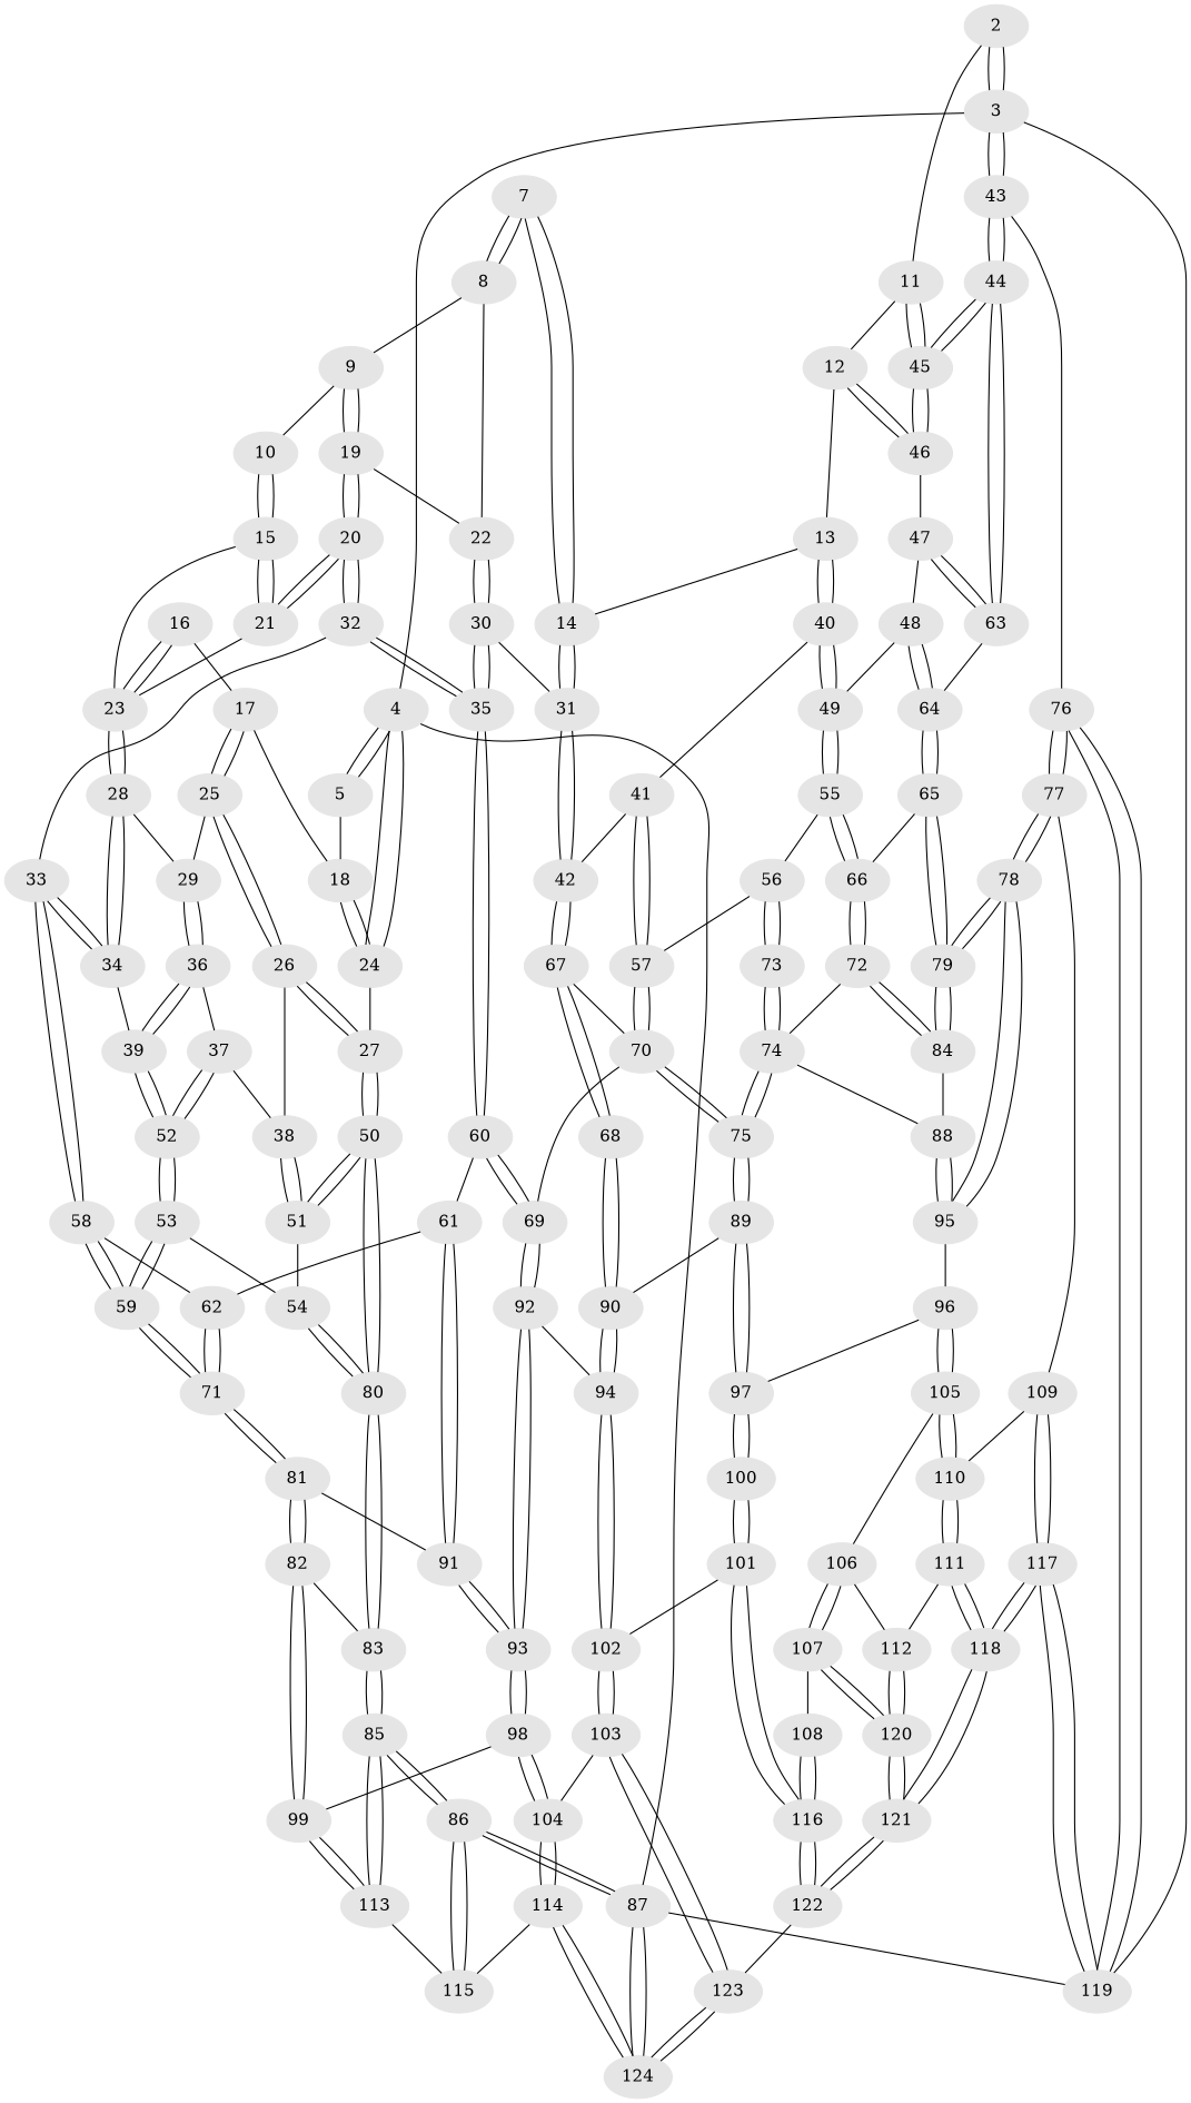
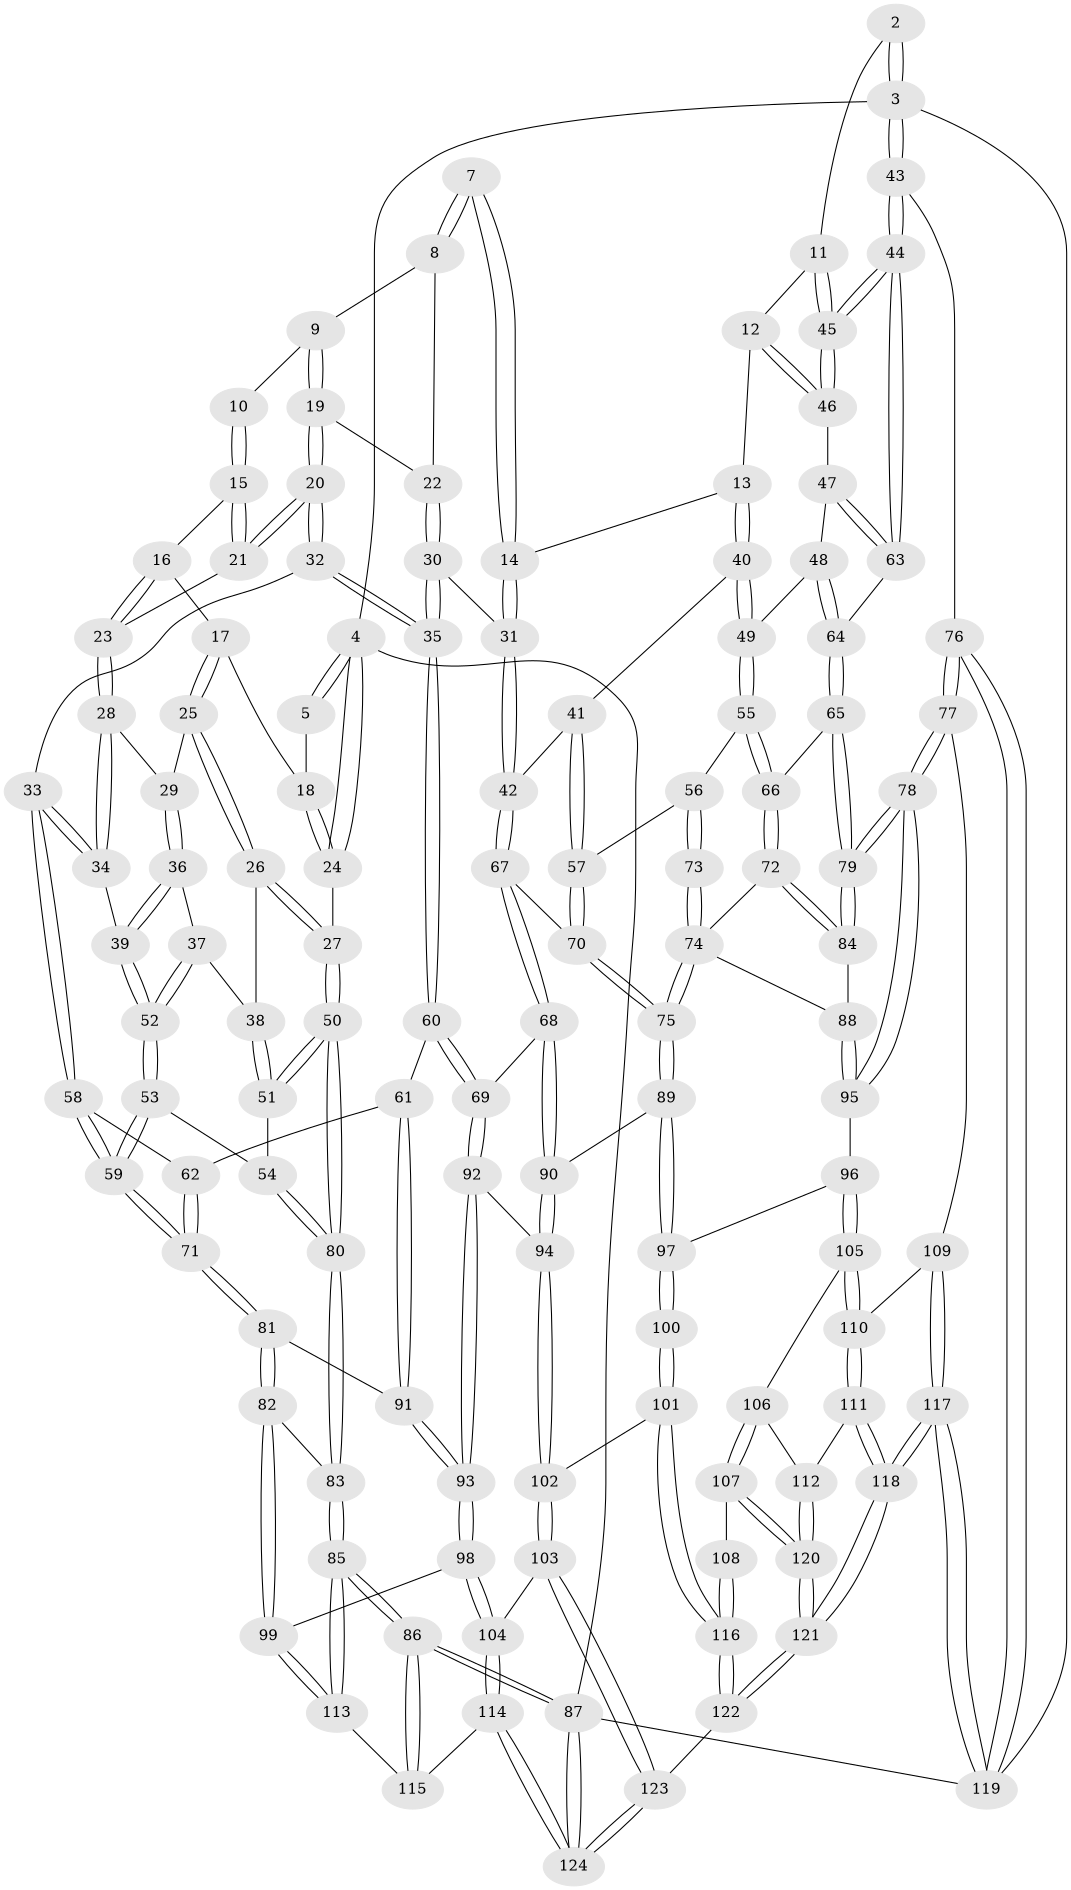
  graph {
    node [color=gray90 style=filled]
    2
    3
    11
    7
    8
    14
    4
    43
    119
    12
    45
    5
    24
    87
    44
    76
    18
    27
    124
    10
    15
    9
    22
    31
    19
    30
    20
    16
    21
    13
    46
    40
    47
    41
    49
    42
    17
    23
    25
    28
    26
    29
    32
    35
    33
    34
    50
    38
    36
    51
    80
    39
    37
    60
    67
    58
    59
    62
    52
    61
    69
    53
    54
    57
    55
    70
    68
    63
    77
    64
    48
    65
    56
    66
    83
    71
    73
    72
    74
    75
    81
    91
    92
    93
    79
    84
    90
    94
    89
    82
    88
    95
    97
    78
    109
    110
    117
    96
    85
    99
    113
    86
    115
    100
    102
    98
    104
    103
    105
    106
    101
    114
    116
    108
    122
    123
    107
    112
    111
    120
    121
    118
    2 -- 3
    2 -- 3
    2 -- 11
    3 -- 4
    3 -- 43
    3 -- 43
    3 -- 119
    11 -- 12
    11 -- 45
    11 -- 45
    7 -- 8
    7 -- 8
    7 -- 14
    7 -- 14
    8 -- 9
    8 -- 22
    14 -- 31
    14 -- 31
    4 -- 5
    4 -- 5
    4 -- 24
    4 -- 24
    4 -- 87
    43 -- 44
    43 -- 44
    43 -- 76
    12 -- 13
    12 -- 46
    12 -- 46
    45 -- 46
    45 -- 46
    5 -- 18
    24 -- 27
    87 -- 119
    87 -- 124
    87 -- 124
    44 -- 45
    44 -- 45
    44 -- 63
    44 -- 63
    76 -- 119
    76 -- 119
    76 -- 77
    76 -- 77
    18 -- 24
    18 -- 24
    27 -- 50
    27 -- 50
    10 -- 15
    10 -- 15
-   15 -- 23
+   15 -- 16
    15 -- 21
    15 -- 21
    9 -- 10
    9 -- 19
    9 -- 19
    22 -- 30
    22 -- 30
    31 -- 42
    31 -- 42
    19 -- 22
    19 -- 20
    19 -- 20
    30 -- 31
    30 -- 35
    30 -- 35
    20 -- 21
    20 -- 21
    20 -- 32
    20 -- 32
    16 -- 17
    16 -- 23
    16 -- 23
    21 -- 23
    13 -- 14
    13 -- 40
    13 -- 40
    46 -- 47
    40 -- 41
    40 -- 49
    40 -- 49
    47 -- 63
    47 -- 63
    47 -- 48
    41 -- 42
    41 -- 57
    41 -- 57
    49 -- 55
    49 -- 55
    42 -- 67
    42 -- 67
    17 -- 18
    17 -- 25
    17 -- 25
    23 -- 28
    23 -- 28
    25 -- 26
    25 -- 26
    25 -- 29
    28 -- 29
    28 -- 34
    28 -- 34
    26 -- 27
    26 -- 27
    26 -- 38
    29 -- 36
    29 -- 36
    32 -- 35
    32 -- 35
    32 -- 33
    35 -- 60
    35 -- 60
    33 -- 34
    33 -- 34
    33 -- 58
    33 -- 58
    34 -- 39
    50 -- 51
    50 -- 51
    50 -- 80
    50 -- 80
    38 -- 51
    38 -- 51
    36 -- 39
    36 -- 39
    36 -- 37
    51 -- 54
    80 -- 83
    80 -- 83
    39 -- 52
    39 -- 52
    37 -- 38
    37 -- 52
    37 -- 52
    60 -- 61
    60 -- 69
    60 -- 69
    67 -- 70
    67 -- 68
    67 -- 68
    58 -- 59
    58 -- 59
    58 -- 62
    59 -- 71
    59 -- 71
    62 -- 71
    62 -- 71
    52 -- 53
    52 -- 53
    61 -- 62
    61 -- 91
    61 -- 91
    69 -- 92
    69 -- 92
    53 -- 59
    53 -- 59
    53 -- 54
    54 -- 80
    54 -- 80
    57 -- 70
    57 -- 70
    55 -- 56
    55 -- 66
    55 -- 66
    70 -- 75
    70 -- 75
-   70 -- 69
+   68 -- 69
    68 -- 90
    68 -- 90
    63 -- 64
    77 -- 78
    77 -- 78
    77 -- 109
    64 -- 65
    64 -- 65
    48 -- 49
    48 -- 64
    48 -- 64
    65 -- 66
    65 -- 79
    65 -- 79
    56 -- 57
    56 -- 73
    56 -- 73
    66 -- 72
    66 -- 72
    83 -- 85
    83 -- 85
    71 -- 81
    71 -- 81
    73 -- 74
    73 -- 74
    72 -- 74
    72 -- 84
    72 -- 84
    74 -- 75
    74 -- 75
    74 -- 88
    75 -- 89
    75 -- 89
    81 -- 91
    81 -- 82
    81 -- 82
    91 -- 93
    91 -- 93
    92 -- 93
    92 -- 93
    92 -- 94
    93 -- 98
    93 -- 98
    79 -- 84
    79 -- 84
    84 -- 88
    90 -- 94
    90 -- 94
    94 -- 102
    94 -- 102
    89 -- 90
    89 -- 97
    89 -- 97
    82 -- 83
    82 -- 99
    82 -- 99
    88 -- 95
    88 -- 95
    95 -- 96
    97 -- 100
    97 -- 100
    78 -- 79
    78 -- 79
    78 -- 95
    78 -- 95
    109 -- 110
    109 -- 117
    109 -- 117
    110 -- 111
    110 -- 111
    117 -- 119
    117 -- 119
    117 -- 118
    117 -- 118
    96 -- 97
    96 -- 105
    96 -- 105
    85 -- 113
    85 -- 113
    85 -- 86
    85 -- 86
    99 -- 113
    99 -- 113
    113 -- 115
    86 -- 87
    86 -- 87
    86 -- 115
    86 -- 115
    100 -- 101
    100 -- 101
    102 -- 103
    102 -- 103
    98 -- 99
    98 -- 104
    98 -- 104
    104 -- 114
    104 -- 114
    103 -- 104
    103 -- 123
    103 -- 123
    105 -- 110
    105 -- 110
    105 -- 106
    106 -- 107
    106 -- 107
    106 -- 112
    101 -- 102
    101 -- 116
    101 -- 116
    114 -- 124
    114 -- 124
    114 -- 115
    116 -- 122
    116 -- 122
    108 -- 116
    108 -- 116
    122 -- 123
    123 -- 124
    123 -- 124
    107 -- 108
    107 -- 120
    107 -- 120
    112 -- 120
    112 -- 120
    111 -- 112
    111 -- 118
    111 -- 118
    120 -- 121
    120 -- 121
    121 -- 122
    121 -- 122
    118 -- 121
    118 -- 121
  }
